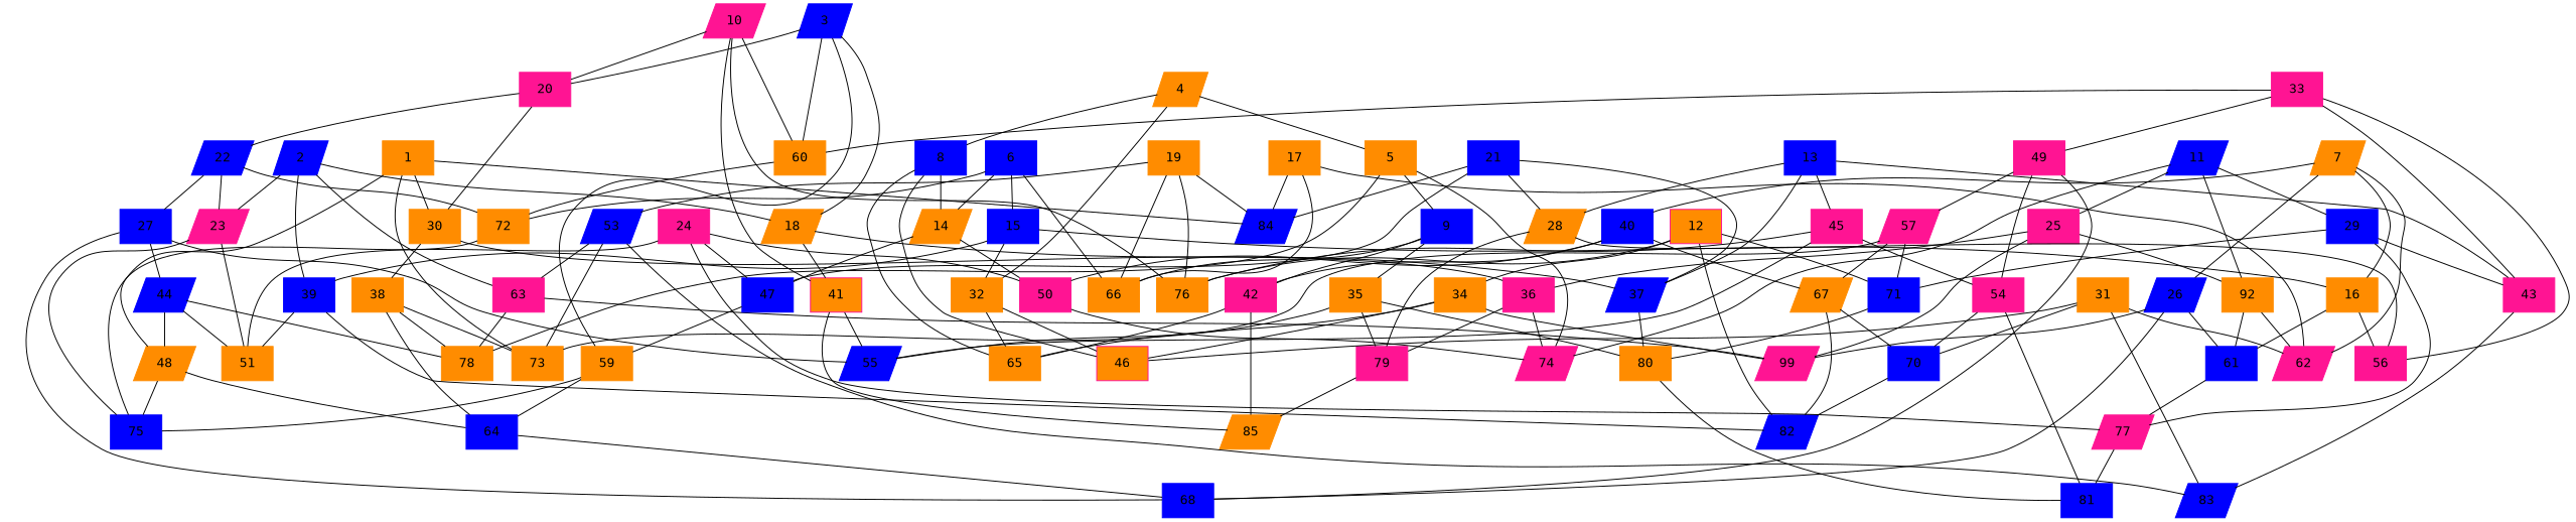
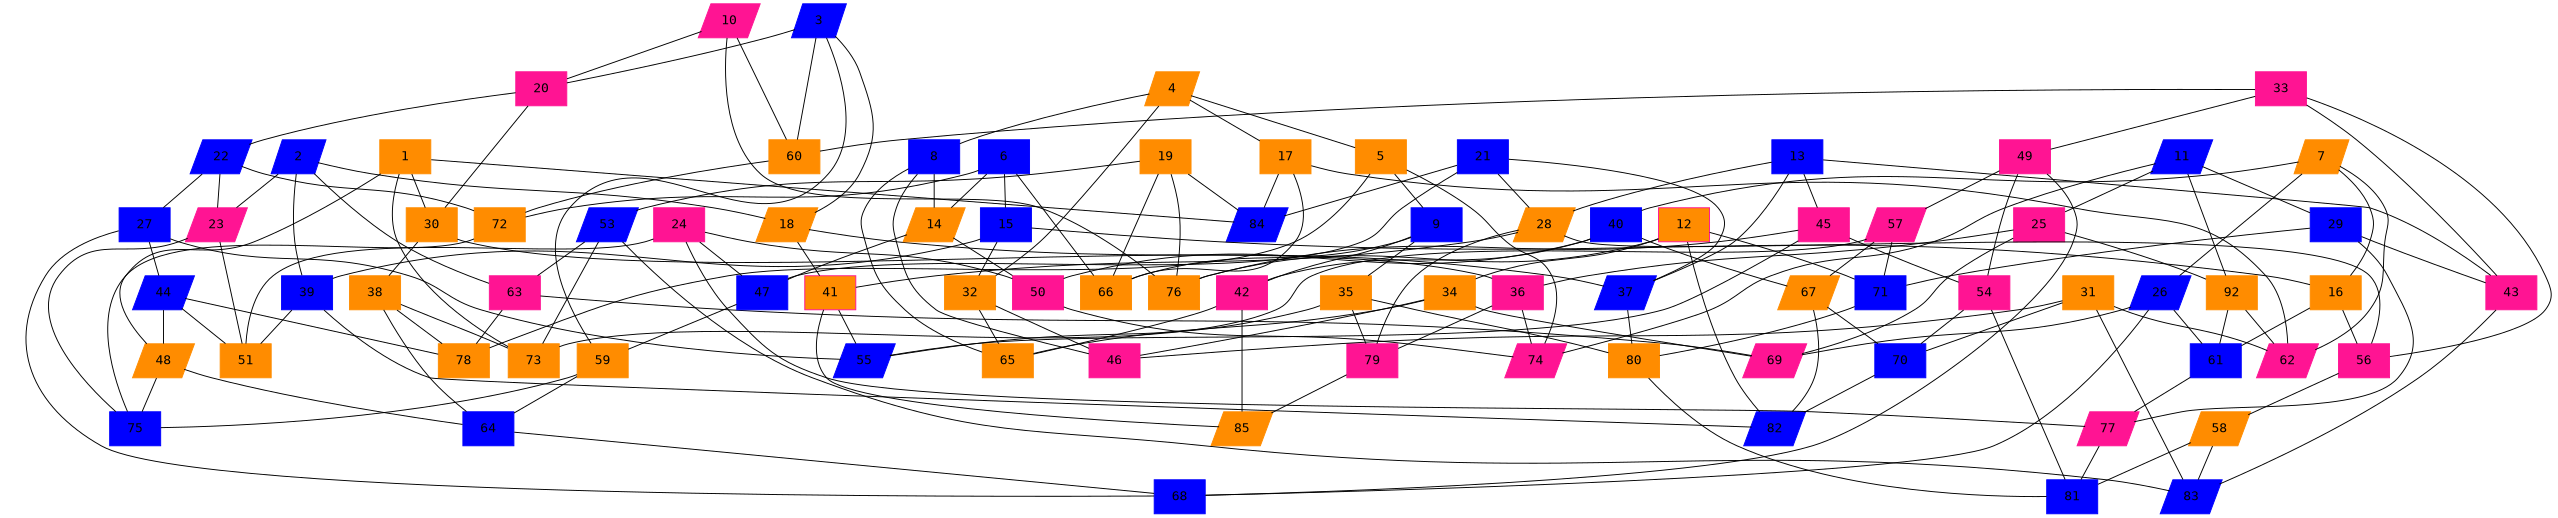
  graph {
    fontname="DejaVu Sans Mono"
    node [color=darkorange fontname="DejaVu Sans Mono" shape=box style=filled]
    edge [fontname="DejaVu Sans Mono"]
    1
    30
    48 [shape=parallelogram]
    73
    84 [color=blue shape=parallelogram]
    36 [color=deeppink]
    38
    75 [color=blue]
    64 [color=blue]
    2 [color=blue shape=parallelogram]
    18 [shape=parallelogram]
    23 [color=deeppink shape=parallelogram]
    39 [color=blue]
    63 [color=deeppink]
    41 [color=deeppink fillcolor=darkorange]
    37 [color=blue shape=parallelogram]
    51
    82 [color=blue shape=parallelogram]
    78
-   69 [color=deeppink shape=parallelogram label=99]
+   69 [color=deeppink shape=parallelogram]
    3 [color=blue shape=parallelogram]
    20 [color=deeppink]
    59
    60
    22 [color=blue shape=parallelogram]
    72
    4 [shape=parallelogram]
    5
    8 [color=blue]
    17
    32
    9 [color=blue]
    74 [color=deeppink shape=parallelogram]
    14 [shape=parallelogram]
-   46 [color=deeppink fillcolor=darkorange]
+   46 [color=deeppink]
    65
    66
    62 [color=deeppink shape=parallelogram]
    35
    42 [color=deeppink]
    6 [color=blue]
    15 [color=blue]
    47 [color=blue]
    50 [color=deeppink]
    16
    7 [shape=parallelogram]
    26 [color=blue shape=parallelogram]
    40 [color=blue]
    56 [color=deeppink]
    61 [color=blue]
    68 [color=blue]
    67 [shape=parallelogram]
    55 [color=blue shape=parallelogram]
    79 [color=deeppink]
    80
    85 [shape=parallelogram]
    10 [color=deeppink shape=parallelogram]
    76
    11 [color=blue shape=parallelogram]
    25 [color=deeppink]
    29 [color=blue]
    n62 [label=92]
    71 [color=blue]
    43 [color=deeppink]
    77 [color=deeppink shape=parallelogram]
    12 [color=deeppink fillcolor=darkorange]
    34
    13 [color=blue]
    28 [shape=parallelogram]
    45 [color=deeppink]
    83 [color=blue shape=parallelogram]
    54 [color=deeppink]
+   58 [shape=parallelogram]
    19
    53 [color=blue shape=parallelogram]
    27 [color=blue]
    21 [color=blue]
    44 [color=blue shape=parallelogram]
    24 [color=deeppink]
    81 [color=blue]
    31
    70 [color=blue]
    33 [color=deeppink]
    49 [color=deeppink]
    57 [color=deeppink shape=parallelogram]
    1 -- 30
    1 -- 48
    1 -- 73
    1 -- 84
    30 -- 36
    30 -- 38
    48 -- 75
    48 -- 64
    36 -- 74
    36 -- 79
    38 -- 73
    38 -- 64
    38 -- 78
    64 -- 68
    2 -- 18
    2 -- 23
    2 -- 39
    2 -- 63
    18 -- 41
    18 -- 37
    23 -- 75
    23 -- 51
    39 -- 51
    39 -- 82
    63 -- 78
    63 -- 69
    41 -- 55
    41 -- 85
    37 -- 80
    3 -- 18
    3 -- 20
    3 -- 59
    3 -- 60
    20 -- 30
    20 -- 22
    59 -- 75
    59 -- 64
    60 -- 72
    22 -- 23
    22 -- 72
    22 -- 27
    72 -- 75
    4 -- 5
    4 -- 8
+   4 -- 17
    4 -- 32
    5 -- 78
    5 -- 9
    5 -- 74
    8 -- 14
    8 -- 46
    8 -- 65
    17 -- 84
    17 -- 66
    17 -- 62
    32 -- 46
    32 -- 65
    9 -- 66
    9 -- 35
    9 -- 42
    14 -- 47
    14 -- 50
    35 -- 55
    35 -- 79
    35 -- 80
    42 -- 65
    42 -- 85
    6 -- 72
    6 -- 14
    6 -- 66
    6 -- 15
    15 -- 39
    15 -- 32
    15 -- 16
    47 -- 59
    50 -- 74
    16 -- 56
    16 -- 61
    7 -- 62
    7 -- 16
    7 -- 26
    7 -- 40
    26 -- 69
    26 -- 61
    26 -- 68
    40 -- 42
    40 -- 50
    40 -- 67
+   56 -- 58
    61 -- 77
    67 -- 82
    67 -- 70
    79 -- 85
    80 -- 81
-   10 -- 41
+   28 -- 41
    10 -- 20
    10 -- 60
    10 -- 76
    11 -- 74
    11 -- 25
    11 -- 29
    11 -- n62
    25 -- 36
    25 -- 69
    25 -- n62
    29 -- 71
    29 -- 43
    29 -- 77
    n62 -- 62
    n62 -- 61
    71 -- 80
    43 -- 83
    77 -- 81
    12 -- 82
    12 -- 76
    12 -- 71
    12 -- 34
    34 -- 69
    34 -- 46
    34 -- 65
    13 -- 37
    13 -- 43
    13 -- 28
    13 -- 45
    28 -- 56
    28 -- 79
    45 -- 55
    45 -- 76
    45 -- 54
    54 -- 81
    54 -- 70
+   58 -- 83
+   58 -- 81
    19 -- 84
    19 -- 66
    19 -- 76
    19 -- 53
    53 -- 73
    53 -- 63
    53 -- 83
    27 -- 68
    27 -- 55
    27 -- 44
    21 -- 84
    21 -- 37
    21 -- 47
    21 -- 28
    44 -- 48
    44 -- 51
    44 -- 78
    24 -- 51
    24 -- 47
    24 -- 50
    24 -- 77
    31 -- 46
    31 -- 62
    31 -- 83
    31 -- 70
    70 -- 82
    33 -- 60
    33 -- 56
    33 -- 43
    33 -- 49
    49 -- 68
    49 -- 54
    49 -- 57
    57 -- 73
    57 -- 67
    57 -- 71
  }
